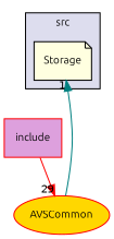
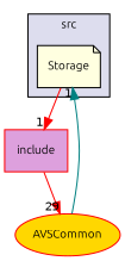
  digraph {
    compound=true
    fontname=Ubuntu
    node [fontname=Ubuntu fontsize=10 style=filled color=red]
    edge [color=red fontname=Ubuntu headlabel=1 labeldistance=1.5 labelfontname=Helvetica labelfontsize=10]
    n1 [fillcolor=lightyellow label=Storage pencolor=black shape=note color=""]
    n2 [fillcolor=plum label=include shape=box]
    n3 [fillcolor=gold label=AVSCommon shape=ellipse]
    subgraph cluster_1 {
      bgcolor="#ddddee"
      fontsize=10
      label=src
      pencolor=black
      n1
    }
+   n1 -> n2
    n2 -> n3 [headlabel=29]
    n3 -> n1 [color=teal]
  }
